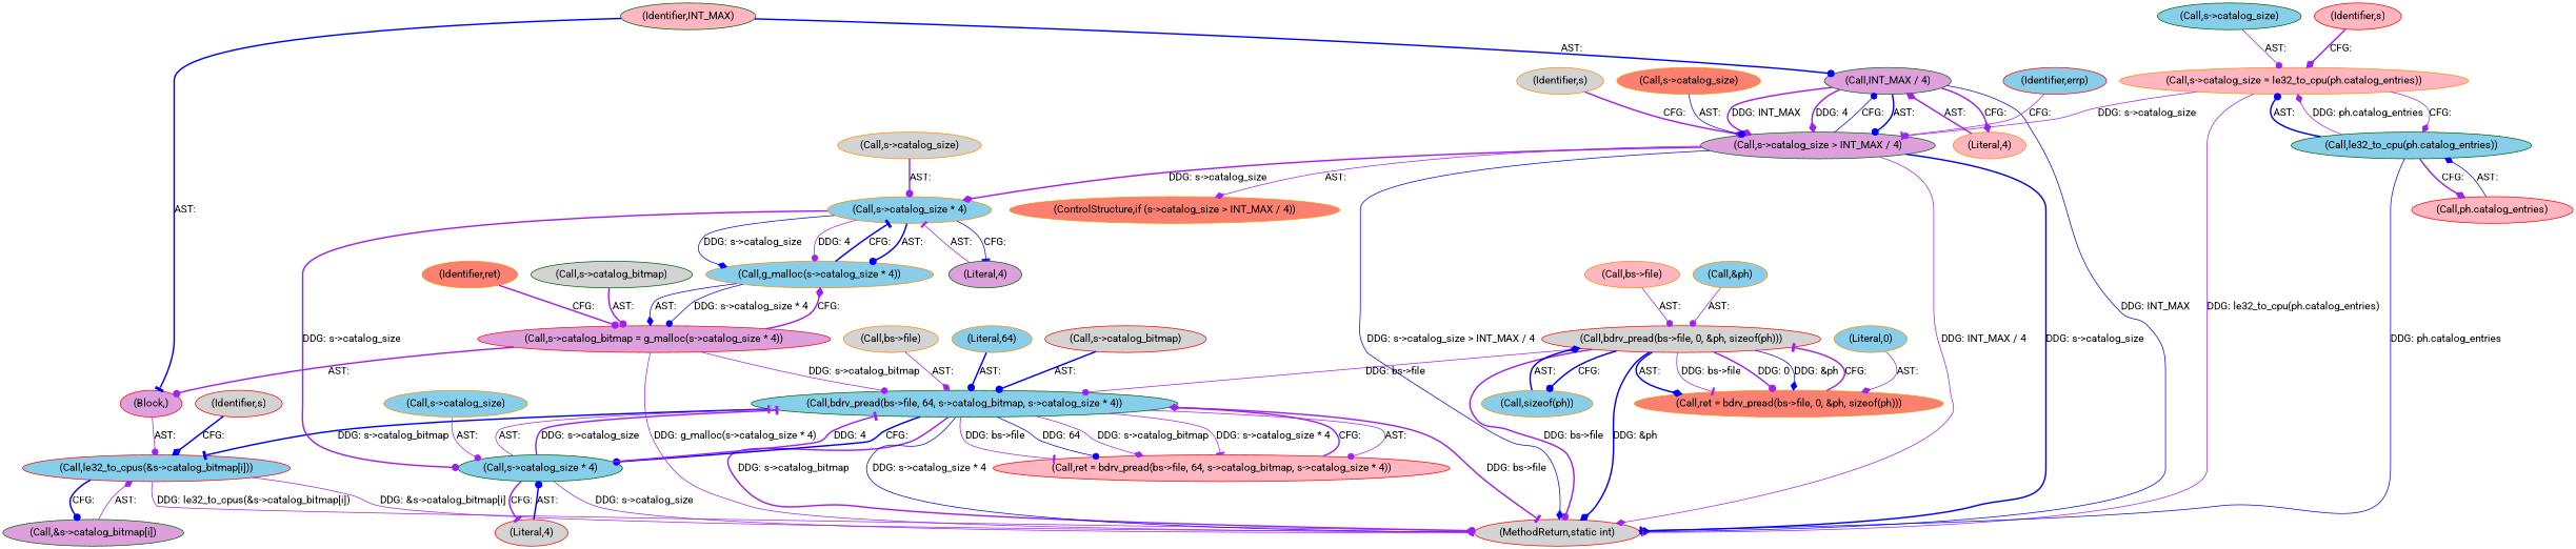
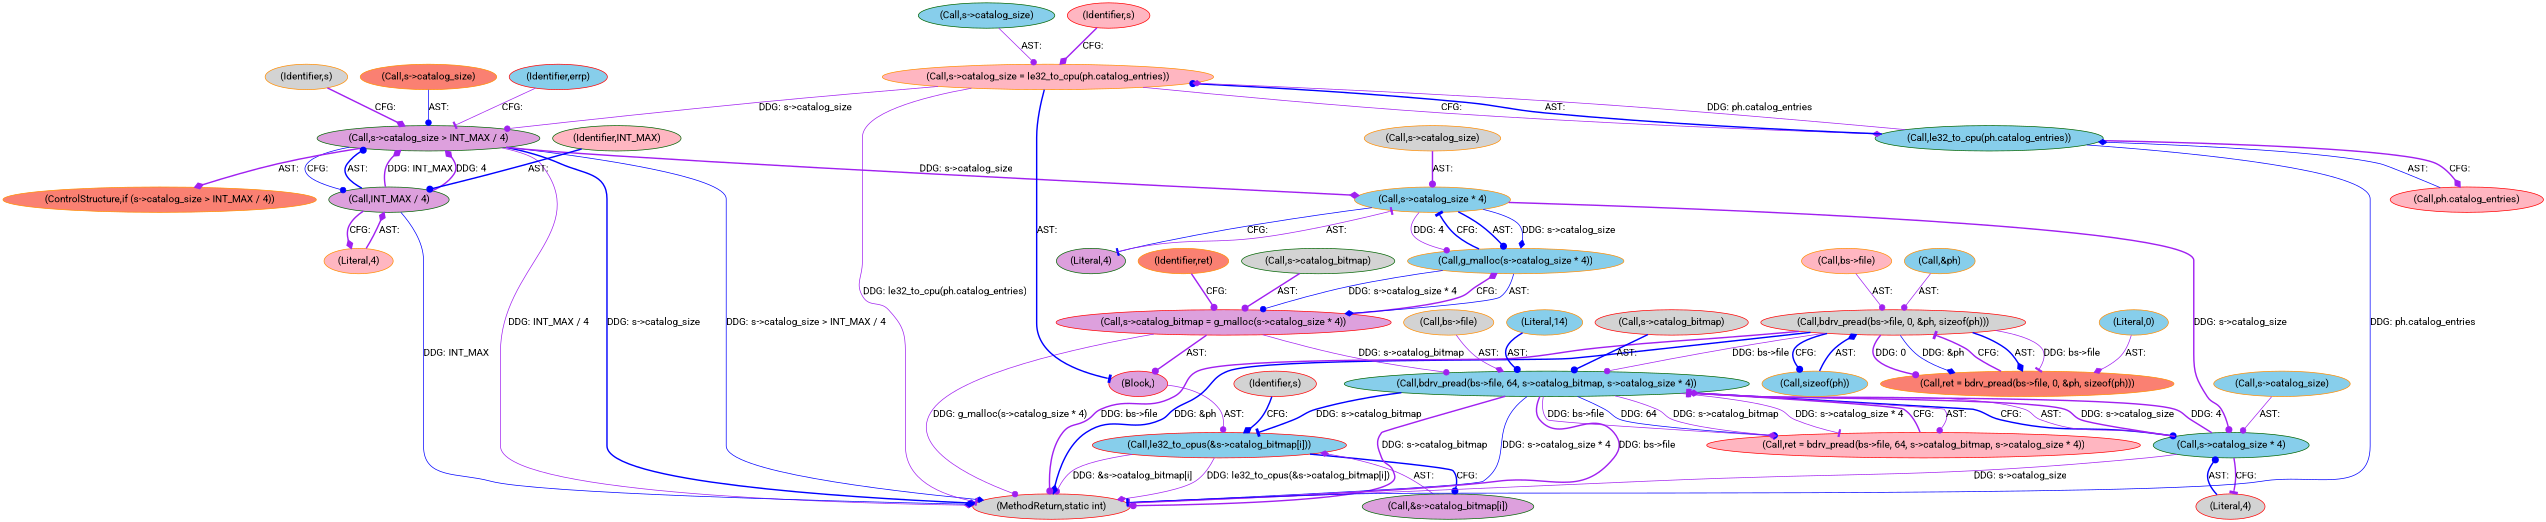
  digraph {
    fontname=Roboto
    node [color=darkorange fillcolor=skyblue fontname=Roboto style=filled]
    edge [arrowhead=dot color=purple fontname=Roboto style=solid]
    n1 [color=red label="(Call,le32_to_cpus(&s->catalog_bitmap[i]))"]
    n2 [color=darkgreen fillcolor=plum label="(Call,&s->catalog_bitmap[i])"]
    n3 [color=red fillcolor=lightgrey label="(MethodReturn,static int)"]
    n4 [color=red fillcolor=plum label="(Block,)"]
    n5 [color=darkgreen label="(Call,bdrv_pread(bs->file, 64, s->catalog_bitmap, s->catalog_size * 4))"]
    n6 [color=darkgreen label="(Call,s->catalog_size * 4)"]
    n7 [color=red fillcolor=lightpink label="(Call,ret = bdrv_pread(bs->file, 64, s->catalog_bitmap, s->catalog_size * 4))"]
    n8 [color=red fillcolor=lightgrey label="(Literal,4)"]
    n9 [color=red fillcolor=lightgrey label="(Call,bdrv_pread(bs->file, 0, &ph, sizeof(ph)))"]
    n10 [fillcolor=salmon label="(Call,ret = bdrv_pread(bs->file, 0, &ph, sizeof(ph)))"]
    n11 [label="(Call,sizeof(ph))"]
    n12 [color=red fillcolor=plum label="(Call,s->catalog_bitmap = g_malloc(s->catalog_size * 4))"]
    n13 [label="(Call,g_malloc(s->catalog_size * 4))"]
    n14 [label="(Call,s->catalog_size * 4)"]
    n15 [color=darkgreen fillcolor=plum label="(Literal,4)"]
    n16 [color=darkgreen fillcolor=plum label="(Call,s->catalog_size > INT_MAX / 4)"]
    n17 [color=darkgreen fillcolor=plum label="(Call,INT_MAX / 4)"]
    n18 [fillcolor=salmon label="(ControlStructure,if (s->catalog_size > INT_MAX / 4))"]
    n19 [fillcolor=lightpink label="(Literal,4)"]
    n20 [fillcolor=lightpink label="(Call,s->catalog_size = le32_to_cpu(ph.catalog_entries))"]
    n21 [color=darkgreen label="(Call,le32_to_cpu(ph.catalog_entries))"]
    n22 [color=red fillcolor=lightpink label="(Call,ph.catalog_entries)"]
    n23 [color=red label="(Identifier,errp)"]
    n24 [label="(Call,s->catalog_size)"]
    n25 [fillcolor=lightgrey label="(Call,s->catalog_size)"]
    n26 [fillcolor=lightgrey label="(Identifier,s)"]
    n27 [fillcolor=salmon label="(Call,s->catalog_size)"]
    n28 [fillcolor=lightpink label="(Call,bs->file)"]
    n29 [color=darkgreen label="(Call,s->catalog_size)"]
-   n30 [label="(Literal,64)"]
+   n30 [label="(Literal,14)"]
    n31 [color=red fillcolor=lightgrey label="(Call,s->catalog_bitmap)"]
    n32 [fillcolor=lightgrey label="(Call,bs->file)"]
    n33 [color=red fillcolor=lightpink label="(Identifier,s)"]
    n34 [color=red fillcolor=lightgrey label="(Identifier,s)"]
    n35 [fillcolor=salmon label="(Identifier,ret)"]
    n36 [label="(Literal,0)"]
    n37 [color=darkgreen fillcolor=lightgrey label="(Call,s->catalog_bitmap)"]
    n38 [color=darkgreen fillcolor=lightpink label="(Identifier,INT_MAX)"]
    n39 [label="(Call,&ph)"]
    n1 -> n2 [color=blue label="CFG: " style=bold]
    n1 -> n3 [arrowhead=diamond label="DDG: le32_to_cpus(&s->catalog_bitmap[i])"]
    n1 -> n3 [label="DDG: &s->catalog_bitmap[i]"]
    n2 -> n1 [arrowhead=diamond label="AST: "]
    n4 -> n1 [label="AST: "]
    n5 -> n1 [arrowhead=tee color=blue label="DDG: s->catalog_bitmap" style=bold]
    n5 -> n3 [label="DDG: s->catalog_bitmap" style=bold]
    n5 -> n3 [arrowhead=tee color=blue label="DDG: s->catalog_size * 4"]
    n5 -> n3 [arrowhead=tee label="DDG: bs->file" style=bold]
    n5 -> n6 [color=blue label="CFG: " style=bold]
    n5 -> n7 [label="AST: "]
    n5 -> n7 [arrowhead=tee label="DDG: bs->file"]
    n5 -> n7 [color=blue label="DDG: 64"]
    n5 -> n7 [arrowhead=diamond label="DDG: s->catalog_bitmap"]
    n5 -> n7 [arrowhead=tee label="DDG: s->catalog_size * 4"]
    n6 -> n3 [arrowhead=tee label="DDG: s->catalog_size"]
    n6 -> n5 [arrowhead=tee label="AST: "]
    n6 -> n5 [arrowhead=tee label="DDG: s->catalog_size" style=bold]
    n6 -> n5 [arrowhead=tee label="DDG: 4" style=bold]
    n6 -> n8 [arrowhead=tee label="CFG: " style=bold]
    n7 -> n5 [arrowhead=diamond label="CFG: " style=bold]
    n8 -> n6 [color=blue label="AST: " style=bold]
    n9 -> n3 [arrowhead=diamond color=blue label="DDG: &ph" style=bold]
    n9 -> n3 [label="DDG: bs->file" style=bold]
    n9 -> n5 [label="DDG: bs->file"]
    n9 -> n10 [arrowhead=diamond color=blue label="AST: " style=bold]
    n9 -> n10 [arrowhead=tee label="DDG: bs->file"]
    n9 -> n10 [label="DDG: 0" style=bold]
    n9 -> n10 [arrowhead=diamond color=blue label="DDG: &ph"]
    n9 -> n11 [color=blue label="CFG: " style=bold]
    n10 -> n9 [arrowhead=tee label="CFG: " style=bold]
    n11 -> n9 [arrowhead=diamond color=blue label="AST: " style=bold]
    n12 -> n3 [label="DDG: g_malloc(s->catalog_size * 4)"]
    n12 -> n4 [label="AST: " style=bold]
    n12 -> n5 [label="DDG: s->catalog_bitmap"]
    n12 -> n13 [arrowhead=diamond label="CFG: " style=bold]
    n13 -> n12 [arrowhead=diamond color=blue label="AST: "]
    n13 -> n12 [color=blue label="DDG: s->catalog_size * 4"]
    n13 -> n14 [arrowhead=tee color=blue label="CFG: " style=bold]
    n14 -> n6 [label="DDG: s->catalog_size" style=bold]
    n14 -> n13 [color=blue label="AST: " style=bold]
    n14 -> n13 [arrowhead=diamond color=blue label="DDG: s->catalog_size"]
    n14 -> n13 [label="DDG: 4"]
    n14 -> n15 [arrowhead=tee color=blue label="CFG: "]
    n15 -> n14 [arrowhead=tee label="AST: "]
    n16 -> n3 [arrowhead=diamond color=blue label="DDG: s->catalog_size" style=bold]
    n16 -> n3 [arrowhead=diamond color=blue label="DDG: s->catalog_size > INT_MAX / 4"]
    n16 -> n3 [arrowhead=diamond label="DDG: INT_MAX / 4"]
    n16 -> n14 [arrowhead=diamond label="DDG: s->catalog_size" style=bold]
    n16 -> n17 [color=blue label="CFG: "]
-   n16 -> n18 [arrowhead=diamond label="AST: "]
+   n16 -> n18 [arrowhead=diamond label="AST: " style=bold]
    n17 -> n3 [arrowhead=diamond color=blue label="DDG: INT_MAX"]
    n17 -> n16 [color=blue label="AST: " style=bold]
    n17 -> n16 [arrowhead=diamond label="DDG: INT_MAX" style=bold]
    n17 -> n16 [arrowhead=diamond label="DDG: 4" style=bold]
    n17 -> n19 [arrowhead=diamond label="CFG: " style=bold]
    n19 -> n17 [arrowhead=diamond label="AST: " style=bold]
    n20 -> n3 [arrowhead=tee label="DDG: le32_to_cpu(ph.catalog_entries)"]
-   n38 -> n4 [arrowhead=tee color=blue label="AST: " style=bold]
+   n20 -> n4 [arrowhead=tee color=blue label="AST: " style=bold]
    n20 -> n16 [label="DDG: s->catalog_size"]
    n20 -> n21 [arrowhead=diamond label="CFG: "]
    n21 -> n3 [arrowhead=tee color=blue label="DDG: ph.catalog_entries"]
    n21 -> n20 [color=blue label="AST: " style=bold]
    n21 -> n20 [arrowhead=diamond label="DDG: ph.catalog_entries"]
    n21 -> n22 [arrowhead=diamond label="CFG: " style=bold]
    n22 -> n21 [arrowhead=diamond color=blue label="AST: "]
    n23 -> n16 [arrowhead=tee label="CFG: "]
    n24 -> n6 [label="AST: "]
    n25 -> n14 [label="AST: " style=bold]
    n26 -> n16 [arrowhead=diamond label="CFG: " style=bold]
    n27 -> n16 [color=blue label="AST: "]
    n28 -> n9 [label="AST: "]
    n29 -> n20 [label="AST: "]
    n30 -> n5 [color=blue label="AST: " style=bold]
    n31 -> n5 [color=blue label="AST: " style=bold]
    n32 -> n5 [arrowhead=diamond label="AST: "]
    n33 -> n20 [arrowhead=diamond label="CFG: " style=bold]
    n34 -> n1 [arrowhead=diamond color=blue label="CFG: " style=bold]
    n35 -> n12 [label="CFG: " style=bold]
    n36 -> n10 [arrowhead=diamond label="AST: "]
    n37 -> n12 [label="AST: " style=bold]
    n38 -> n17 [color=blue label="AST: " style=bold]
    n39 -> n9 [label="AST: "]
  }
